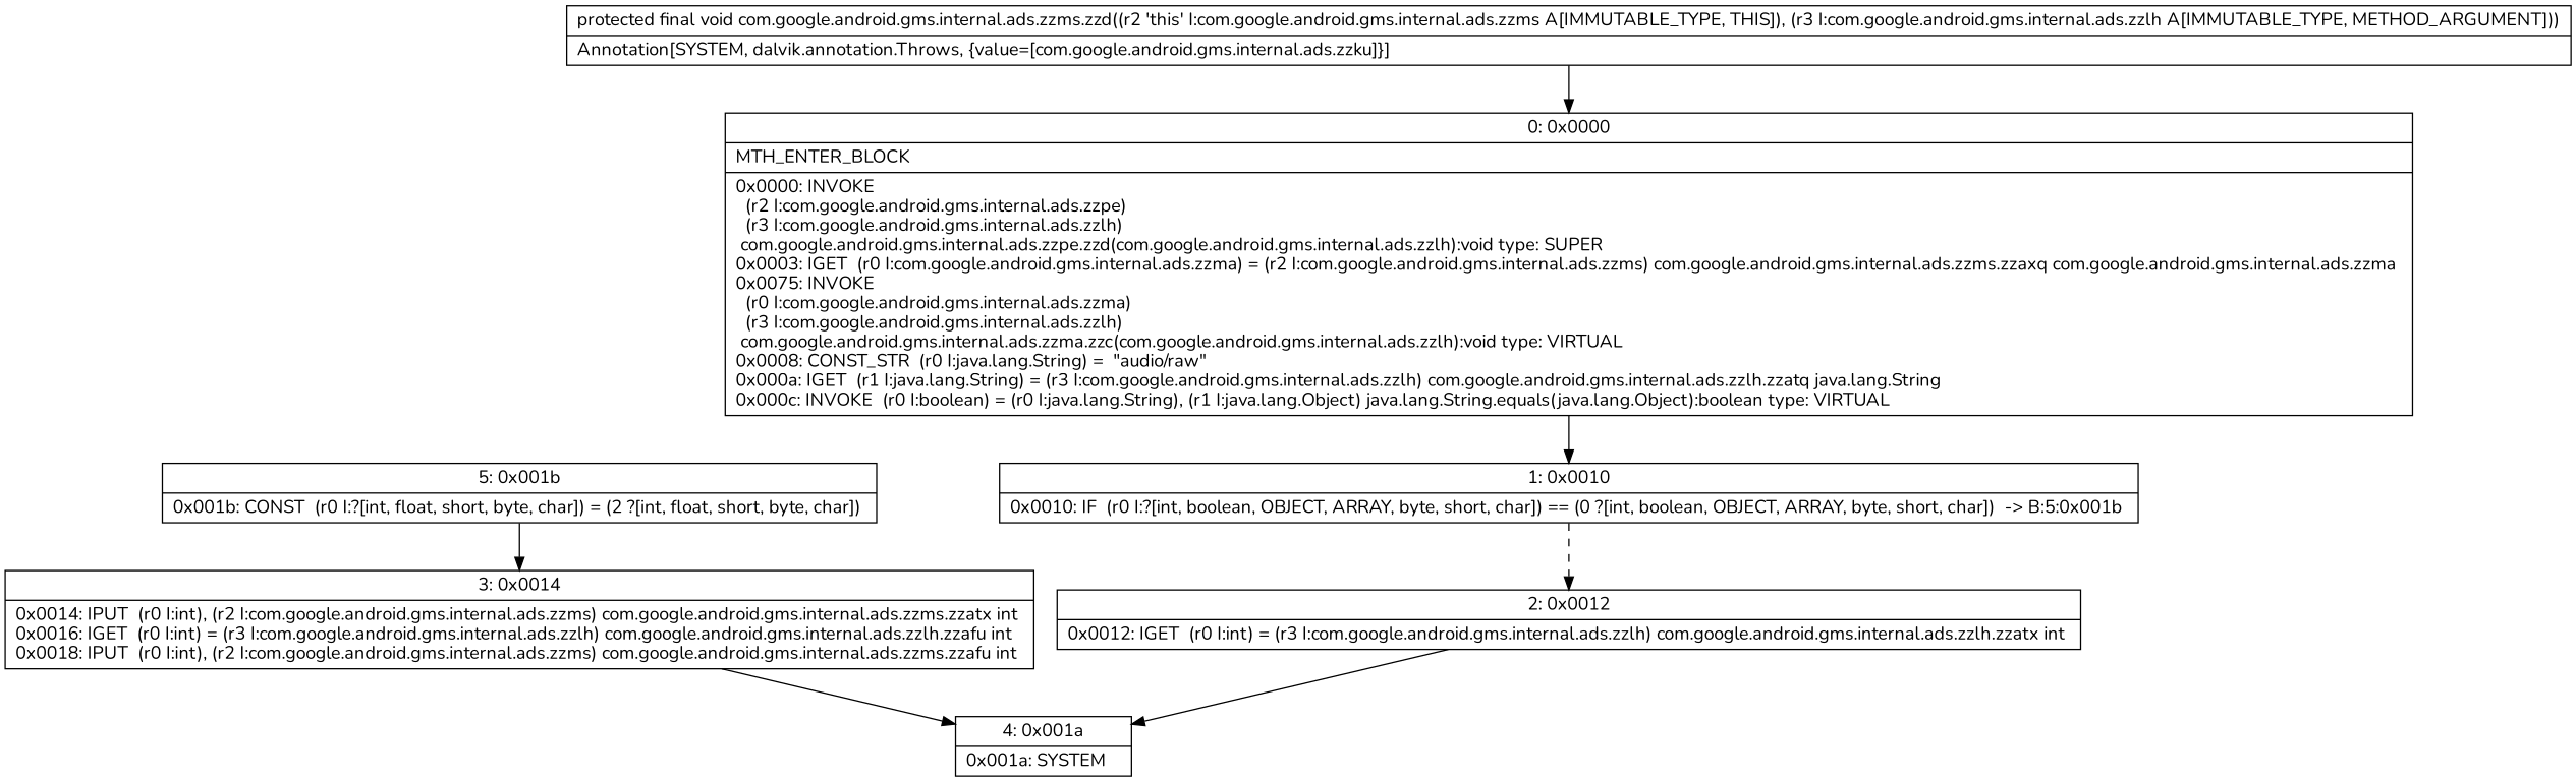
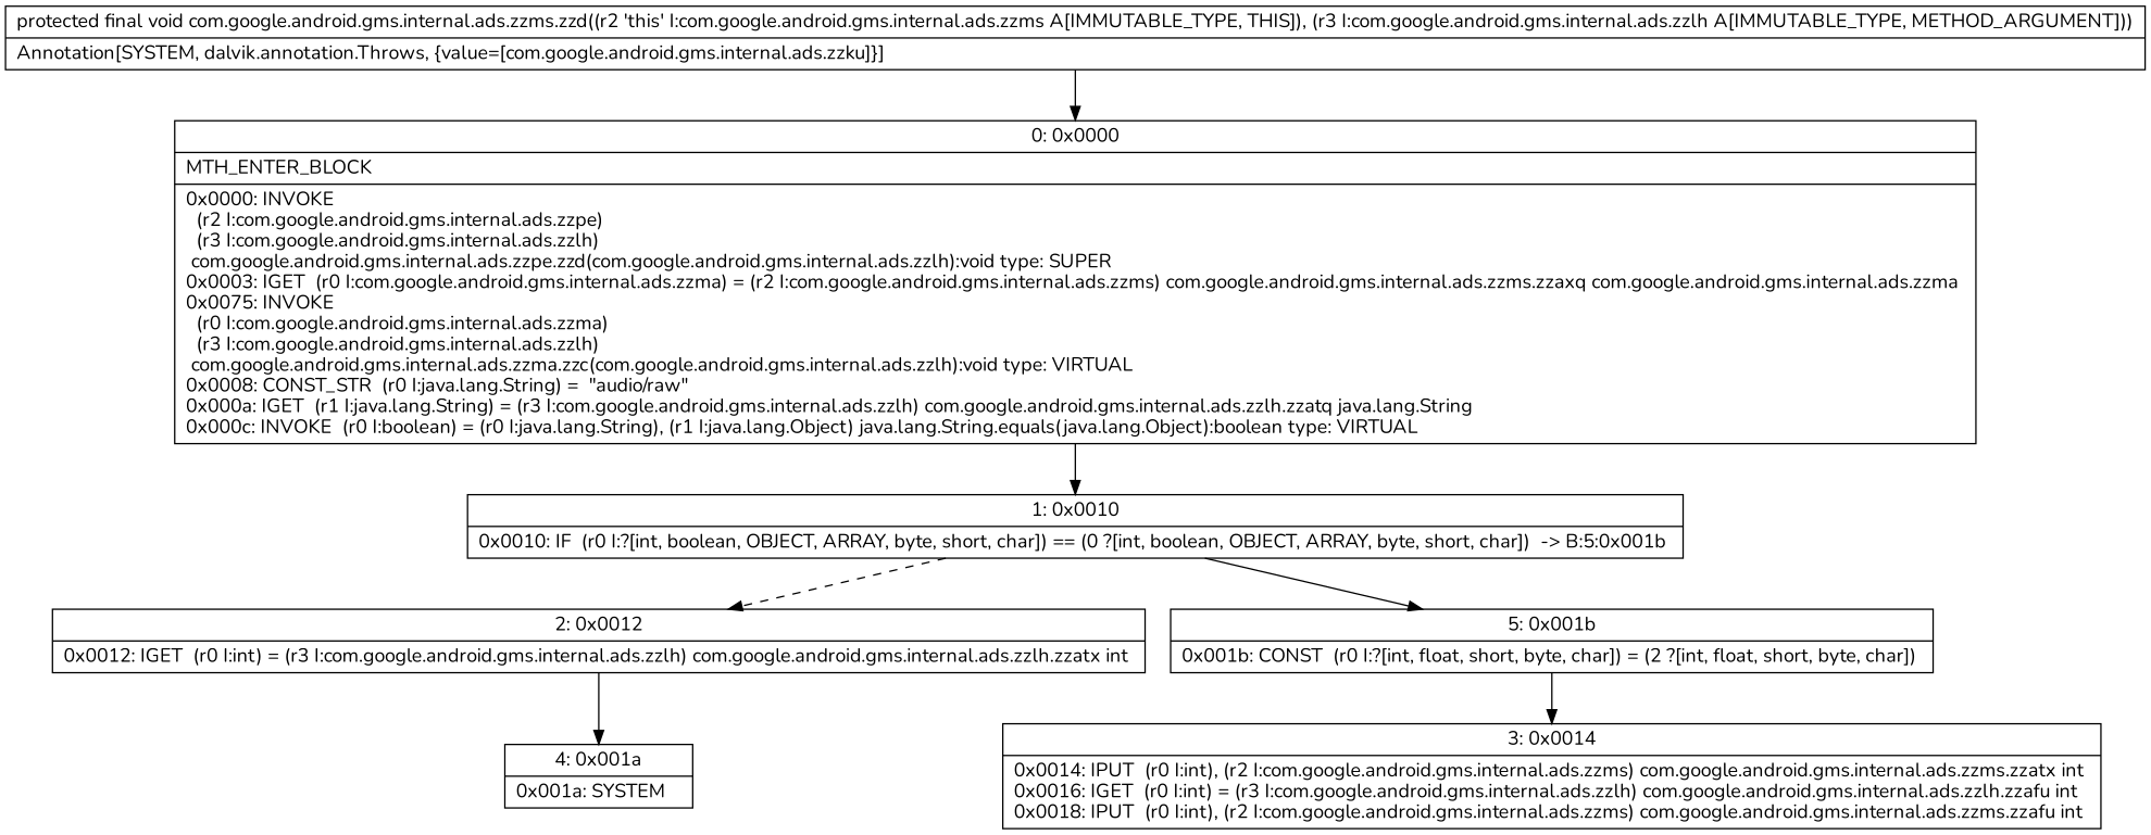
  digraph {
    fontname=Nunito
    node [fontname=Nunito shape=record]
    edge [fontname=Nunito]
    n1 [label="{0\:\ 0x0000|MTH_ENTER_BLOCK\l|0x0000: INVOKE  \l  (r2 I:com.google.android.gms.internal.ads.zzpe)\l  (r3 I:com.google.android.gms.internal.ads.zzlh)\l com.google.android.gms.internal.ads.zzpe.zzd(com.google.android.gms.internal.ads.zzlh):void type: SUPER \l0x0003: IGET  (r0 I:com.google.android.gms.internal.ads.zzma) = (r2 I:com.google.android.gms.internal.ads.zzms) com.google.android.gms.internal.ads.zzms.zzaxq com.google.android.gms.internal.ads.zzma \l0x0075: INVOKE  \l  (r0 I:com.google.android.gms.internal.ads.zzma)\l  (r3 I:com.google.android.gms.internal.ads.zzlh)\l com.google.android.gms.internal.ads.zzma.zzc(com.google.android.gms.internal.ads.zzlh):void type: VIRTUAL \l0x0008: CONST_STR  (r0 I:java.lang.String) =  \"audio\/raw\" \l0x000a: IGET  (r1 I:java.lang.String) = (r3 I:com.google.android.gms.internal.ads.zzlh) com.google.android.gms.internal.ads.zzlh.zzatq java.lang.String \l0x000c: INVOKE  (r0 I:boolean) = (r0 I:java.lang.String), (r1 I:java.lang.Object) java.lang.String.equals(java.lang.Object):boolean type: VIRTUAL \l}"]
    n2 [label="{1\:\ 0x0010|0x0010: IF  (r0 I:?[int, boolean, OBJECT, ARRAY, byte, short, char]) == (0 ?[int, boolean, OBJECT, ARRAY, byte, short, char])  \-\> B:5:0x001b \l}"]
    n3 [label="{2\:\ 0x0012|0x0012: IGET  (r0 I:int) = (r3 I:com.google.android.gms.internal.ads.zzlh) com.google.android.gms.internal.ads.zzlh.zzatx int \l}"]
    n4 [label="{5\:\ 0x001b|0x001b: CONST  (r0 I:?[int, float, short, byte, char]) = (2 ?[int, float, short, byte, char]) \l}"]
    n5 [label="{4\:\ 0x001a|0x001a: SYSTEM   \l}"]
    n6 [label="{3\:\ 0x0014|0x0014: IPUT  (r0 I:int), (r2 I:com.google.android.gms.internal.ads.zzms) com.google.android.gms.internal.ads.zzms.zzatx int \l0x0016: IGET  (r0 I:int) = (r3 I:com.google.android.gms.internal.ads.zzlh) com.google.android.gms.internal.ads.zzlh.zzafu int \l0x0018: IPUT  (r0 I:int), (r2 I:com.google.android.gms.internal.ads.zzms) com.google.android.gms.internal.ads.zzms.zzafu int \l}"]
    n7 [label="{protected final void com.google.android.gms.internal.ads.zzms.zzd((r2 'this' I:com.google.android.gms.internal.ads.zzms A[IMMUTABLE_TYPE, THIS]), (r3 I:com.google.android.gms.internal.ads.zzlh A[IMMUTABLE_TYPE, METHOD_ARGUMENT]))  | Annotation[SYSTEM, dalvik.annotation.Throws, \{value=[com.google.android.gms.internal.ads.zzku]\}]\l}"]
    n1 -> n2
    n2 -> n3 [style=dashed]
+   n2 -> n4
    n3 -> n5
    n4 -> n6
-   n6 -> n5
    n7 -> n1
  }
